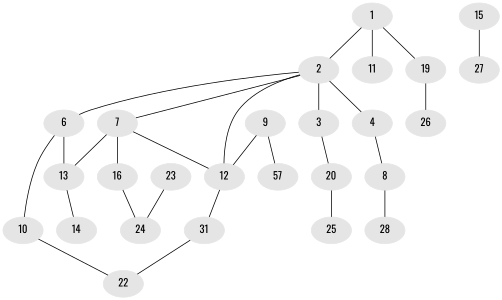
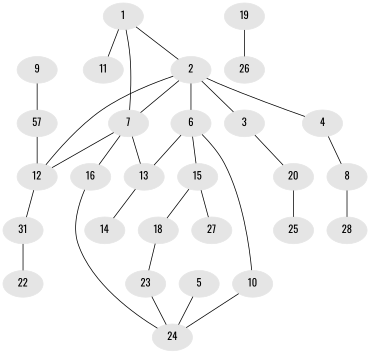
  graph {
    fontname=Oswald
    node [color=gray90 fontname=Oswald style=filled]
    edge [fontname=Oswald weight=1.0]
    1
    2
    11
    19
    3
    4
    6
    7
    12
    26
    20
    8
    10
    13
    15
    16
    9
    n18 [label=57]
+   5
    24
    25
    28
    22
    14
+   18
    27
    n27 [label=31]
    23
    1 -- 2
    1 -- 11 [weight=2.0]
-   1 -- 19
+   1 -- 7
    2 -- 3 [weight=2.0]
    2 -- 4
    2 -- 6
    2 -- 7
    2 -- 12
    19 -- 26
    3 -- 20
    4 -- 8
    6 -- 10
    6 -- 13
+   6 -- 15
    7 -- 12
    7 -- 13
    7 -- 16 [weight=2.0]
    12 -- n27
    20 -- 25
    8 -- 28
-   10 -- 22
+   10 -- 24
    13 -- 14
+   15 -- 18
    15 -- 27
    16 -- 24
-   9 -- 12
+   n18 -- 12
    9 -- n18
+   5 -- 24
+   18 -- 23
    n27 -- 22
    23 -- 24
  }
